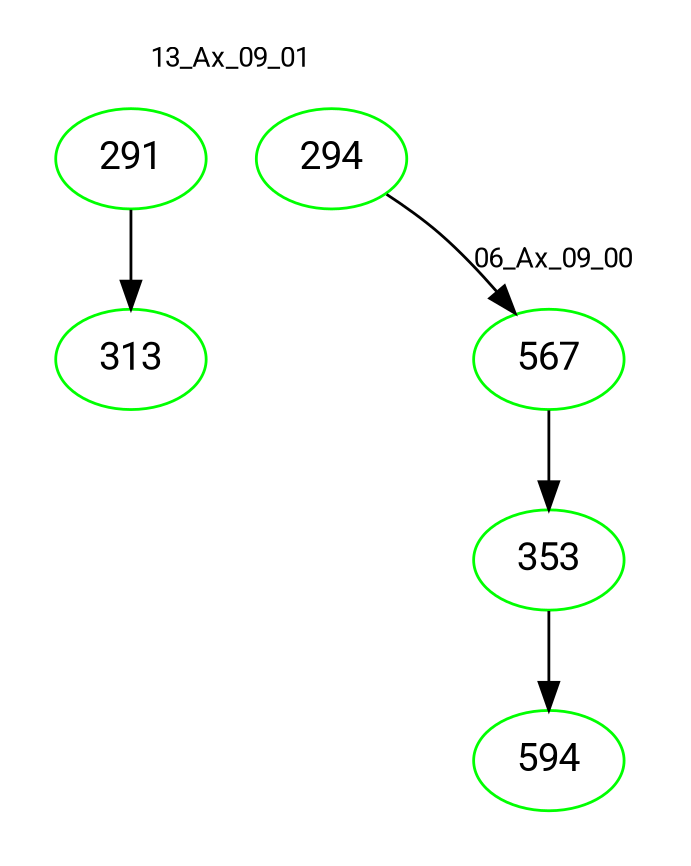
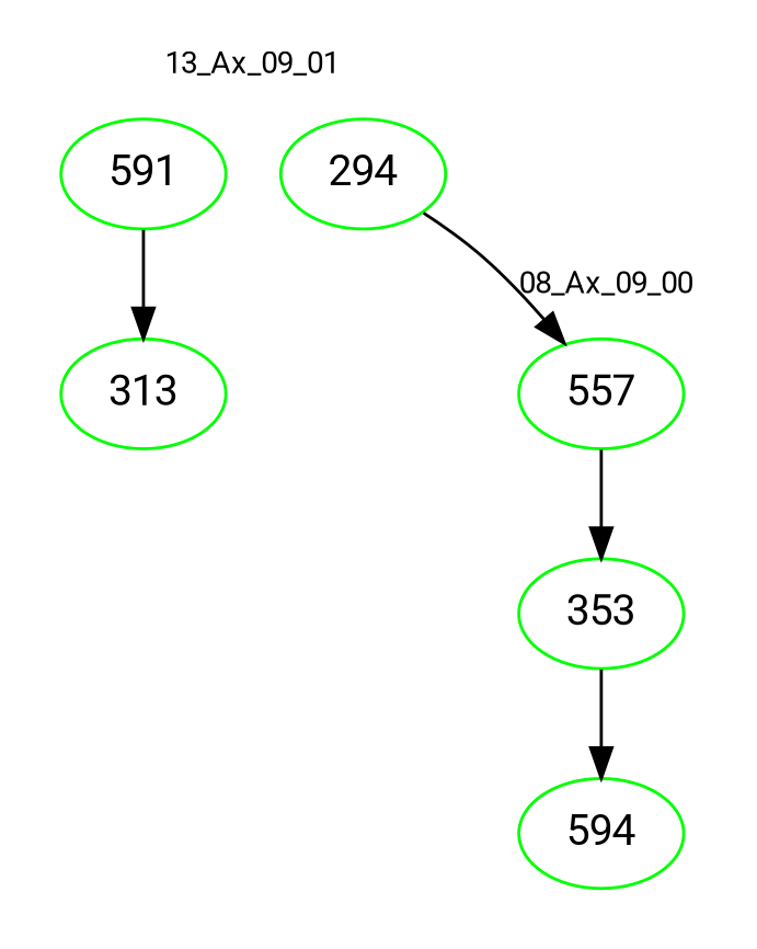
  digraph {
    fontname=Roboto
    node [color=green fontname=Roboto]
    edge [color=black fontname=Roboto]
-   n1 [label=567]
+   n1 [label=557]
    n2 [label=353]
    n3 [label=594]
    n4 [label=294]
-   n5 [label=291]
+   n5 [label=591]
    n6 [label=313]
    subgraph cluster_1 {
      color=white
      fontsize=10
-     label="06_Ax_09_00"
+     label="08_Ax_09_00"
      n1
      n2
      n3
    }
    subgraph cluster_2 {
      color=white
      fontsize=10
      label="13_Ax_09_01"
      n4
      n5
      n6
    }
    n1 -> n2
    n2 -> n3
    n4 -> n1
    n5 -> n6
  }
